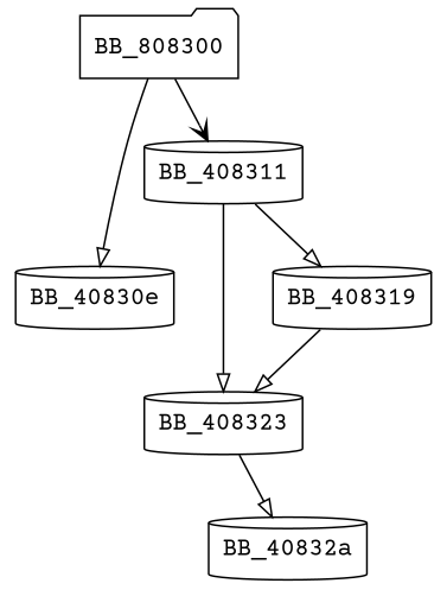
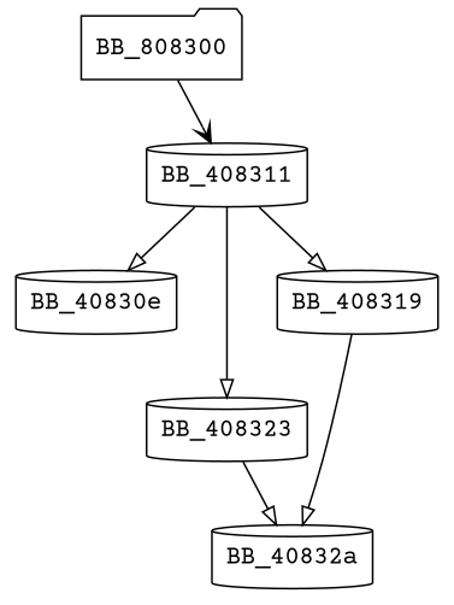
  digraph {
    fontname="Courier Prime"
    node [fontname="Courier Prime" shape=cylinder]
    edge [arrowhead=onormal fontname="Courier Prime"]
    n1 [label=BB_808300 shape=folder]
    BB_40830e
    BB_408311
    BB_408319
    BB_408323
    BB_40832a
-   n1 -> BB_40830e
+   BB_408311 -> BB_40830e
    n1 -> BB_408311 [arrowhead=vee]
    BB_408311 -> BB_408319
    BB_408311 -> BB_408323
-   BB_408319 -> BB_408323
+   BB_408319 -> BB_40832a
    BB_408323 -> BB_40832a
  }
